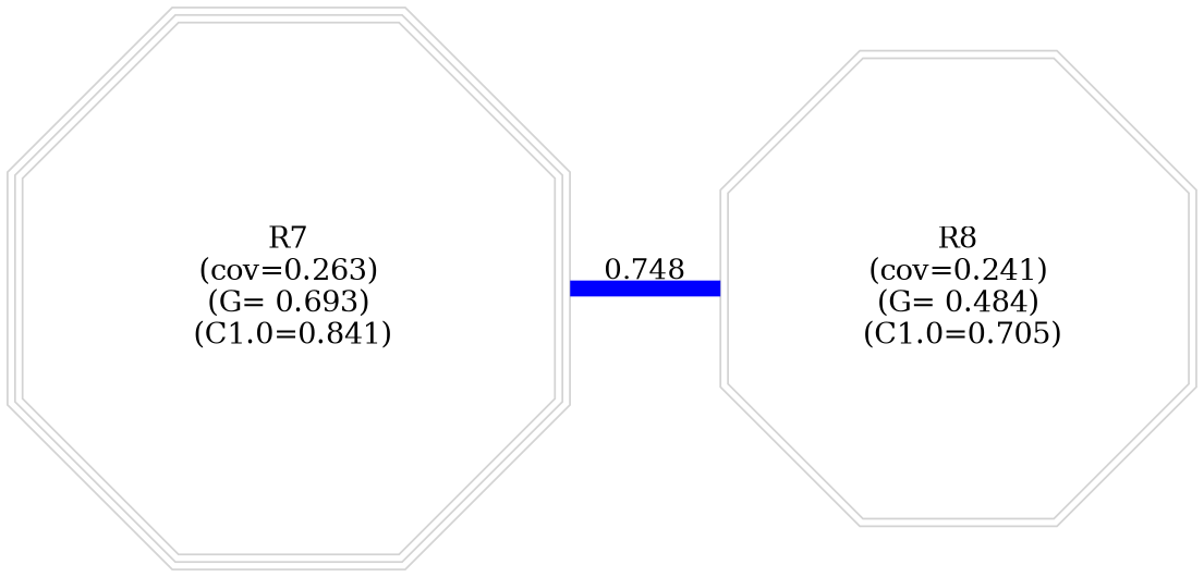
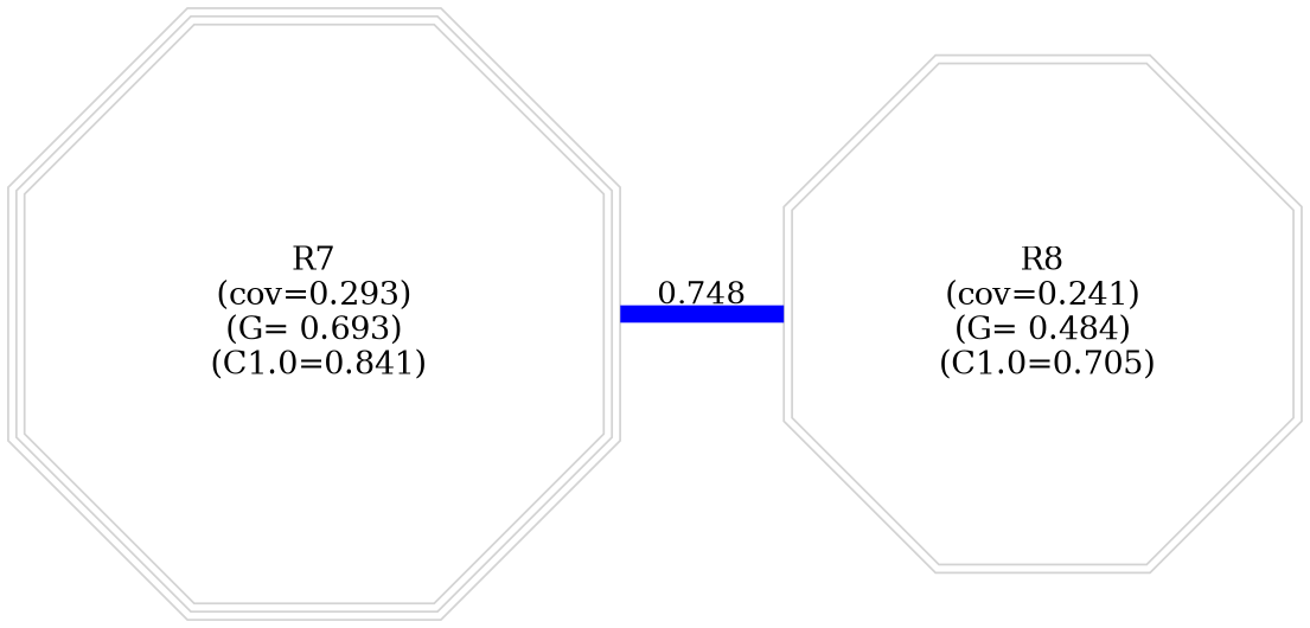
  graph {
    nodesep=0.3
    rankdir=LR
    node [color="#d3d3d3ff" fixedsize=true fontcolor=black fontsize=15.399999618530273 shape=octagon style=wedged]
-   n1 [fillcolor="#d3d3d3;0.8270000219345093:white" height=3.932 label="R7\n (cov=0.263) \n (G= 0.693) \n (C1.0=0.841)" peripheries=3 width=3.932]
+   n1 [fillcolor="#d3d3d3;0.8270000219345093:white" height=3.932 label="R7\n (cov=0.293) \n (G= 0.693) \n (C1.0=0.841)" peripheries=3 width=3.932]
    n2 [fillcolor="#d3d3d3;0.16699999570846558:white" height=3.406 label="R8\n (cov=0.241) \n (G= 0.484) \n (C1.0=0.705)" peripheries=2 width=3.406]
    n1 -- n2 [color=blue fontsize=15 label=0.748 labelfontcolor=green penwidth=8.478 title="R7 -- R8 (0.748)" weight=25.224]
  }
